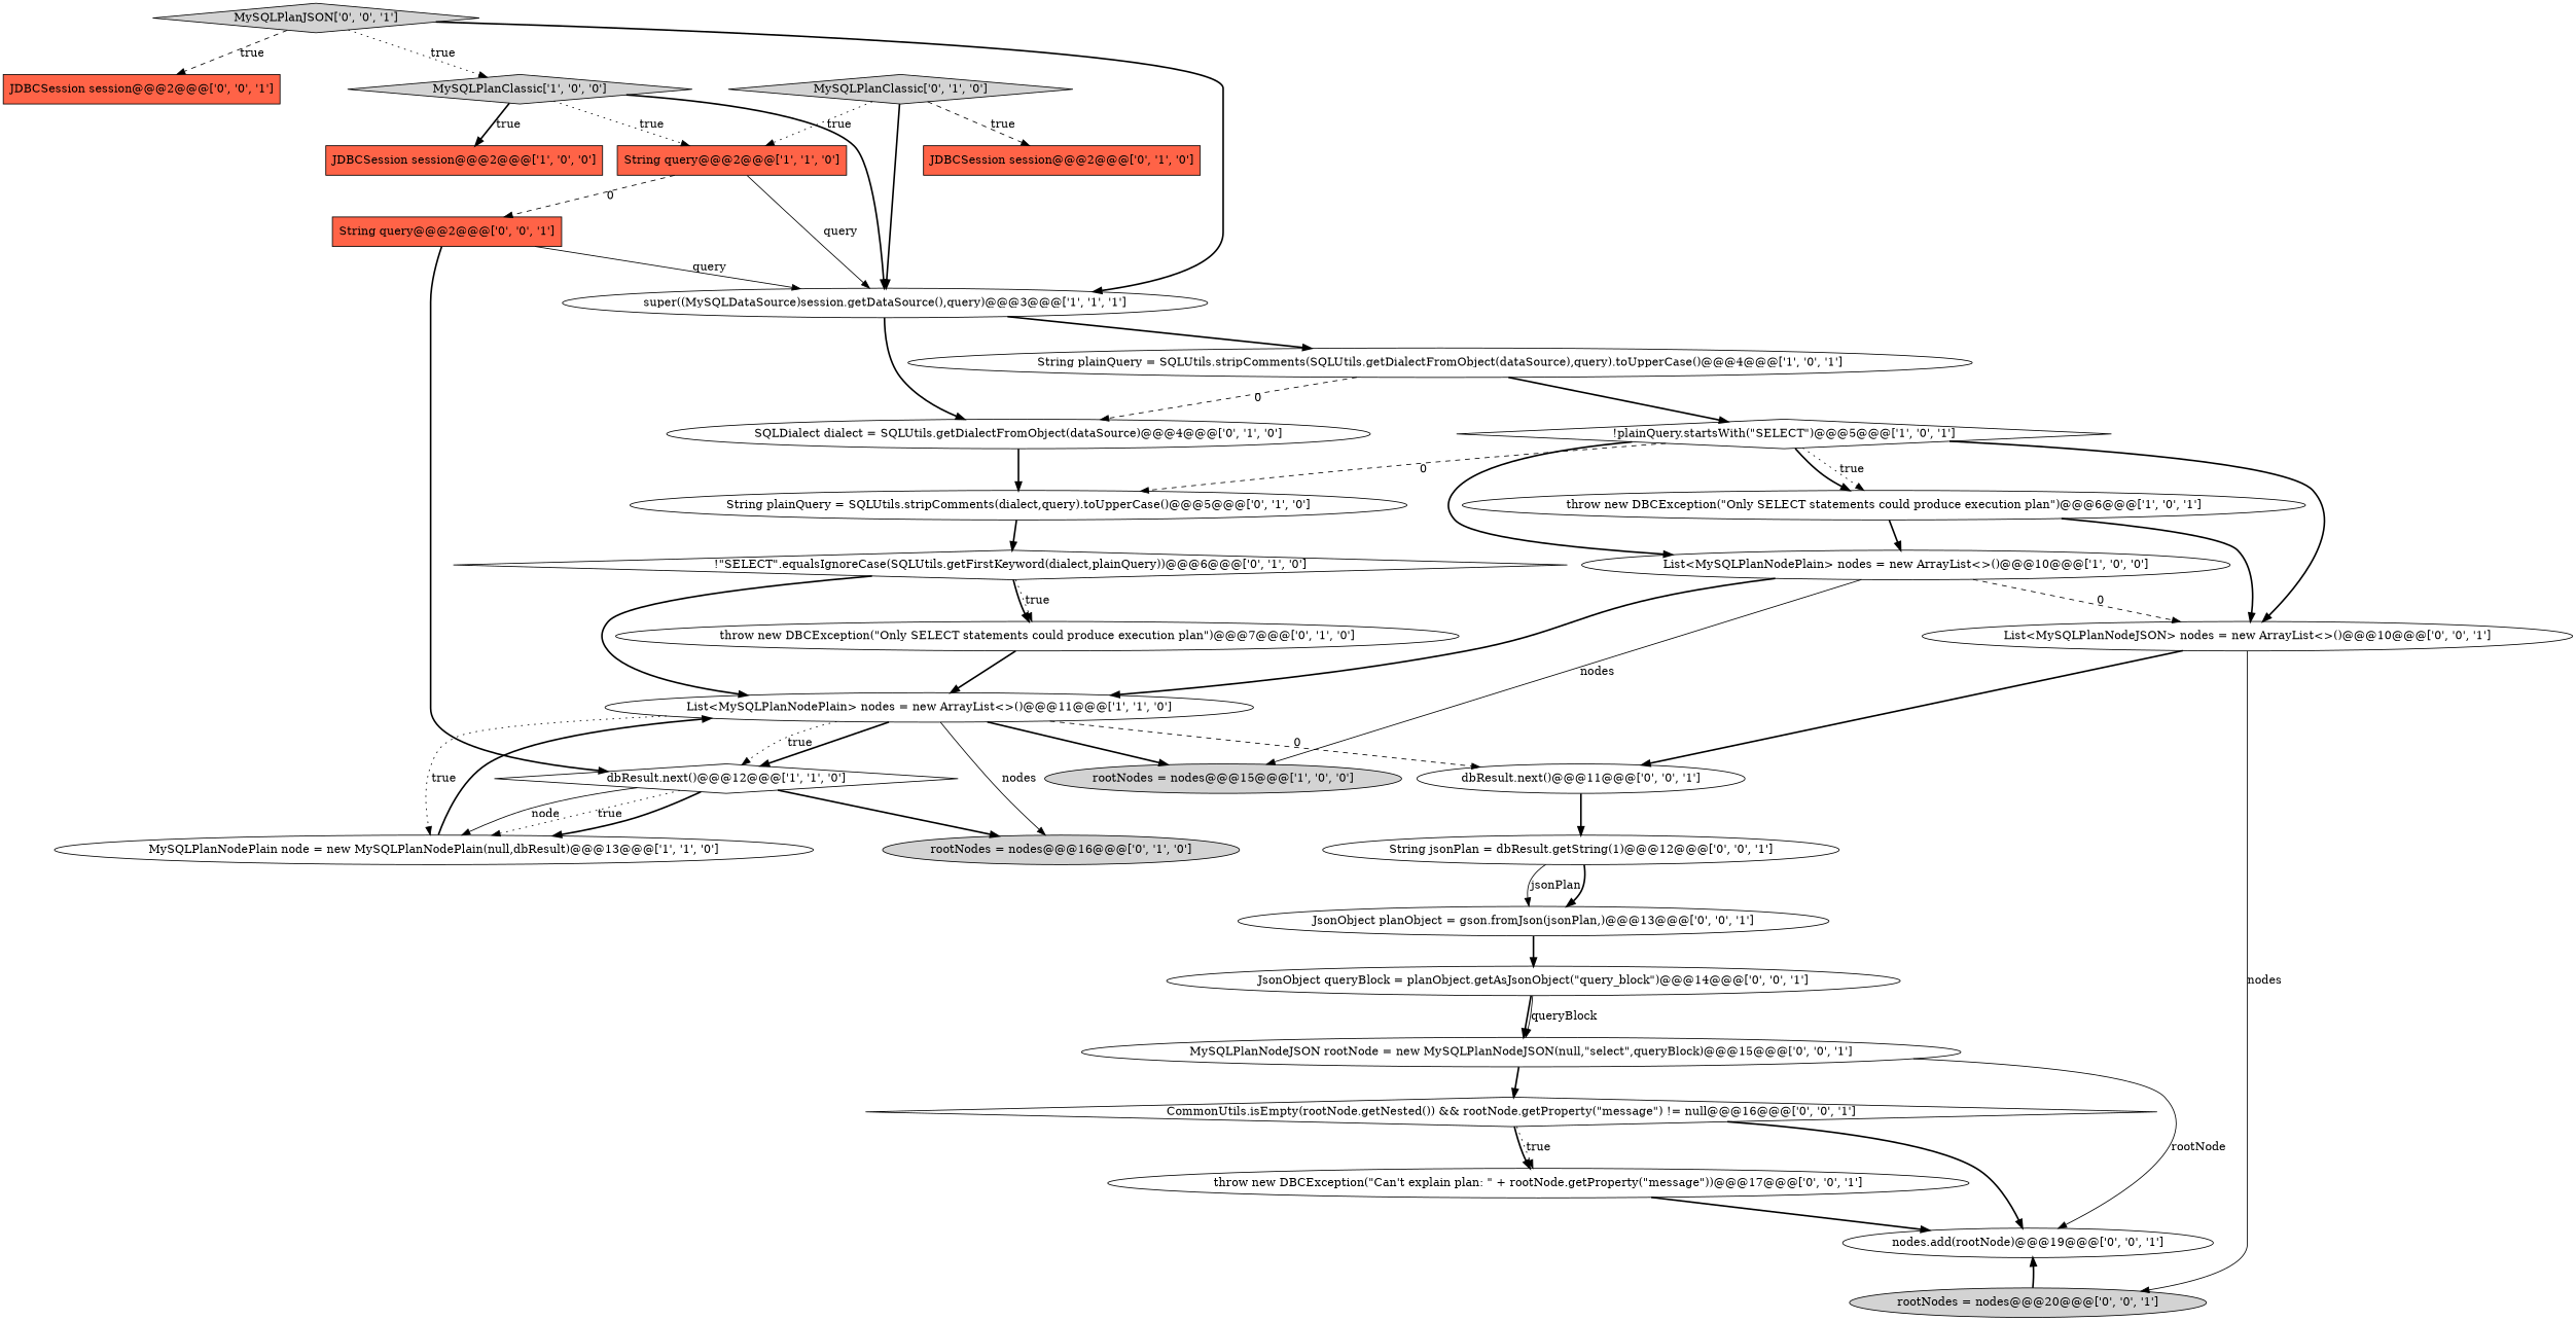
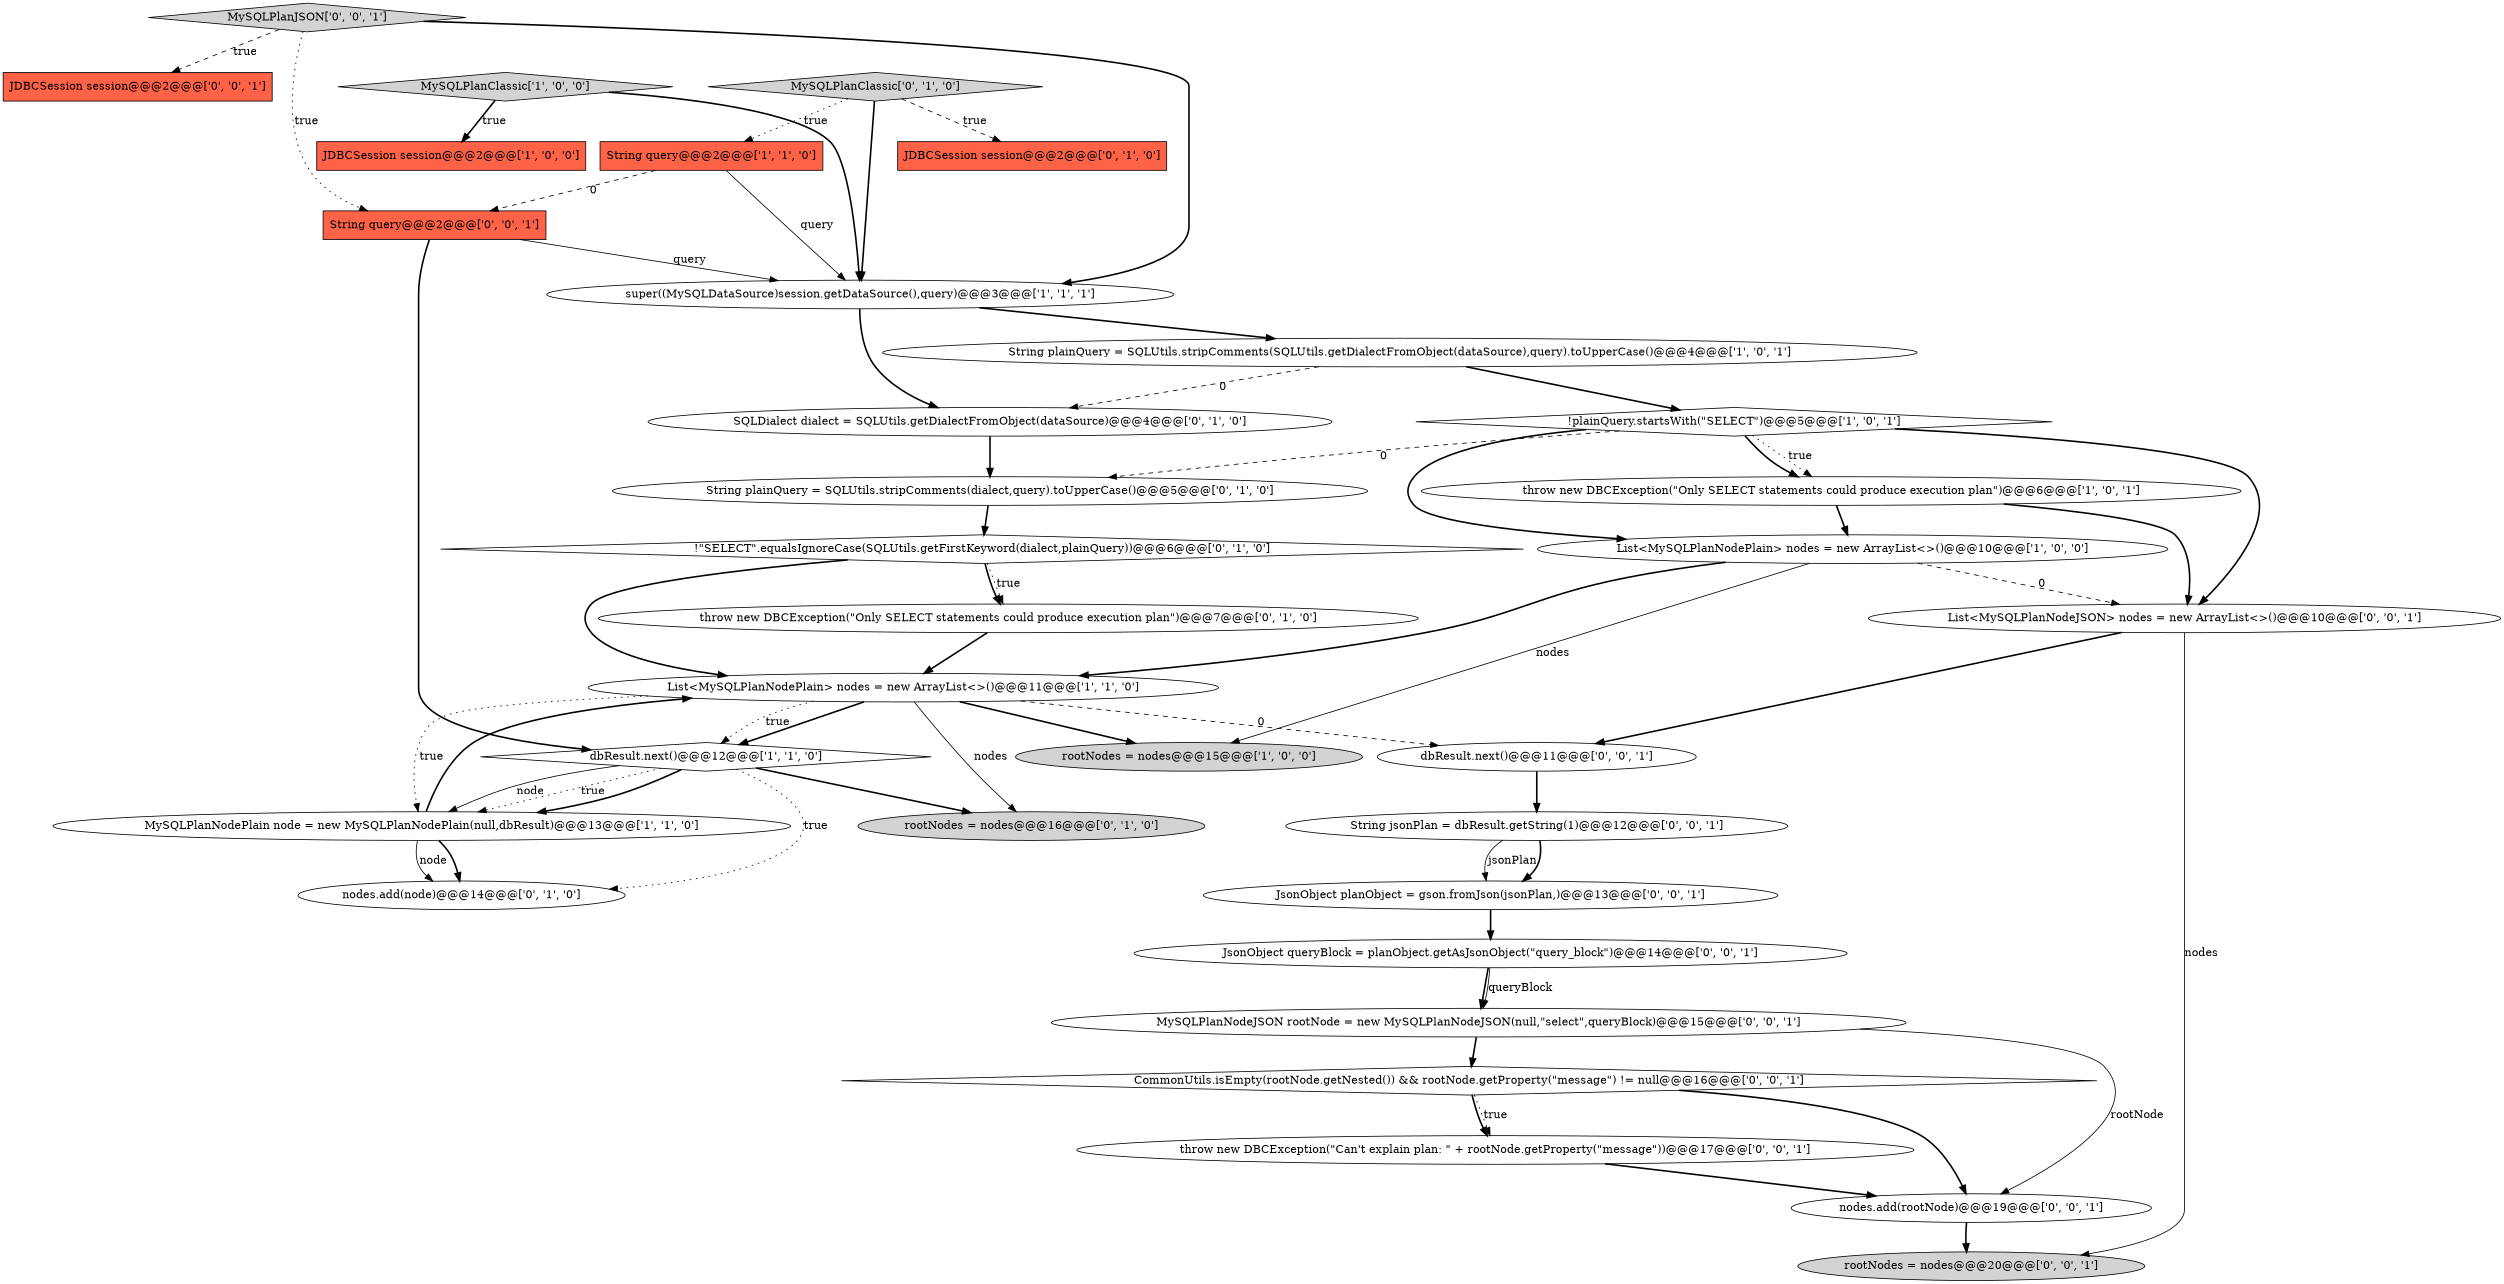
  digraph {
    node [fillcolor=white shape=ellipse style=filled]
    edge [style=bold]
    n1 [fillcolor=tomato label="JDBCSession session@@@2@@@['1', '0', '0']" shape=box]
    n2 [label="dbResult.next()@@@11@@@['0', '0', '1']"]
    n3 [label="String jsonPlan = dbResult.getString(1)@@@12@@@['0', '0', '1']"]
    n4 [label="JsonObject planObject = gson.fromJson(jsonPlan,)@@@13@@@['0', '0', '1']"]
    n5 [label="String plainQuery = SQLUtils.stripComments(dialect,query).toUpperCase()@@@5@@@['0', '1', '0']"]
    n6 [label="!\"SELECT\".equalsIgnoreCase(SQLUtils.getFirstKeyword(dialect,plainQuery))@@@6@@@['0', '1', '0']" shape=diamond]
    n7 [label="List<MySQLPlanNodePlain> nodes = new ArrayList<>()@@@11@@@['1', '1', '0']"]
    n8 [label="throw new DBCException(\"Only SELECT statements could produce execution plan\")@@@7@@@['0', '1', '0']"]
    n9 [fillcolor=lightgray label="MySQLPlanJSON['0', '0', '1']" shape=diamond]
    n10 [fillcolor=tomato label="JDBCSession session@@@2@@@['0', '0', '1']" shape=box]
    n11 [fillcolor=tomato label="String query@@@2@@@['0', '0', '1']" shape=box]
    n12 [label="super((MySQLDataSource)session.getDataSource(),query)@@@3@@@['1', '1', '1']"]
    n13 [label="dbResult.next()@@@12@@@['1', '1', '0']" shape=diamond]
    n14 [label="String plainQuery = SQLUtils.stripComments(SQLUtils.getDialectFromObject(dataSource),query).toUpperCase()@@@4@@@['1', '0', '1']"]
    n15 [label="SQLDialect dialect = SQLUtils.getDialectFromObject(dataSource)@@@4@@@['0', '1', '0']"]
+   n16 [label="nodes.add(node)@@@14@@@['0', '1', '0']"]
    n17 [fillcolor=lightgray label="rootNodes = nodes@@@16@@@['0', '1', '0']"]
    n18 [label="MySQLPlanNodePlain node = new MySQLPlanNodePlain(null,dbResult)@@@13@@@['1', '1', '0']"]
    n19 [fillcolor=tomato label="JDBCSession session@@@2@@@['0', '1', '0']" shape=box]
    n20 [label="throw new DBCException(\"Can't explain plan: \" + rootNode.getProperty(\"message\"))@@@17@@@['0', '0', '1']"]
    n21 [label="nodes.add(rootNode)@@@19@@@['0', '0', '1']"]
    n22 [fillcolor=lightgray label="rootNodes = nodes@@@20@@@['0', '0', '1']"]
    n23 [label="CommonUtils.isEmpty(rootNode.getNested()) && rootNode.getProperty(\"message\") != null@@@16@@@['0', '0', '1']" shape=diamond]
    n24 [label="MySQLPlanNodeJSON rootNode = new MySQLPlanNodeJSON(null,\"select\",queryBlock)@@@15@@@['0', '0', '1']"]
    n25 [label="throw new DBCException(\"Only SELECT statements could produce execution plan\")@@@6@@@['1', '0', '1']"]
    n26 [label="List<MySQLPlanNodeJSON> nodes = new ArrayList<>()@@@10@@@['0', '0', '1']"]
    n27 [label="List<MySQLPlanNodePlain> nodes = new ArrayList<>()@@@10@@@['1', '0', '0']"]
    n28 [fillcolor=lightgray label="rootNodes = nodes@@@15@@@['1', '0', '0']"]
    n29 [fillcolor=lightgray label="MySQLPlanClassic['0', '1', '0']" shape=diamond]
    n30 [fillcolor=tomato label="String query@@@2@@@['1', '1', '0']" shape=box]
    n31 [label="JsonObject queryBlock = planObject.getAsJsonObject(\"query_block\")@@@14@@@['0', '0', '1']"]
    n32 [label="!plainQuery.startsWith(\"SELECT\")@@@5@@@['1', '0', '1']" shape=diamond]
    n33 [fillcolor=lightgray label="MySQLPlanClassic['1', '0', '0']" shape=diamond]
    n2 -> n3
    n3 -> n4 [label=jsonPlan style=solid]
    n3 -> n4
    n4 -> n31
    n5 -> n6
    n6 -> n7
    n6 -> n8 [label=true style=dotted]
    n6 -> n8
    n7 -> n2 [label=0 style=dashed]
    n7 -> n13
    n7 -> n13 [label=true style=dotted]
    n7 -> n17 [label=nodes style=solid]
    n7 -> n18 [label=true style=dotted]
    n7 -> n28
    n8 -> n7
    n9 -> n10 [label=true style=dashed]
-   n9 -> n33 [label=true style=dotted]
+   n9 -> n11 [label=true style=dotted]
    n9 -> n12
    n11 -> n12 [label=query style=solid]
    n11 -> n13
    n12 -> n14
    n12 -> n15
+   n13 -> n16 [label=true style=dotted]
    n13 -> n17
    n13 -> n18 [label=true style=dotted]
    n13 -> n18
    n13 -> n18 [label="node" style=solid]
    n14 -> n15 [label=0 style=dashed]
    n14 -> n32
    n15 -> n5
    n18 -> n7
+   n18 -> n16
+   n18 -> n16 [label="node" style=solid]
    n20 -> n21
-   n22 -> n21
+   n21 -> n22
    n23 -> n20 [label=true style=dotted]
    n23 -> n20
    n23 -> n21
    n24 -> n21 [label=rootNode style=solid]
    n24 -> n23
    n25 -> n26
    n25 -> n27
    n26 -> n2
    n26 -> n22 [label=nodes style=solid]
    n27 -> n7
    n27 -> n26 [label=0 style=dashed]
    n27 -> n28 [label=nodes style=solid]
    n29 -> n12
    n29 -> n19 [label=true style=dashed]
    n29 -> n30 [label=true style=dotted]
    n30 -> n11 [label=0 style=dashed]
    n30 -> n12 [label=query style=solid]
    n31 -> n24
    n31 -> n24 [label=queryBlock style=solid]
    n32 -> n5 [label=0 style=dashed]
    n32 -> n25 [label=true style=dotted]
    n32 -> n25
    n32 -> n26
    n32 -> n27
    n33 -> n1 [label=true]
    n33 -> n12
-   n33 -> n30 [label=true style=dotted]
  }
